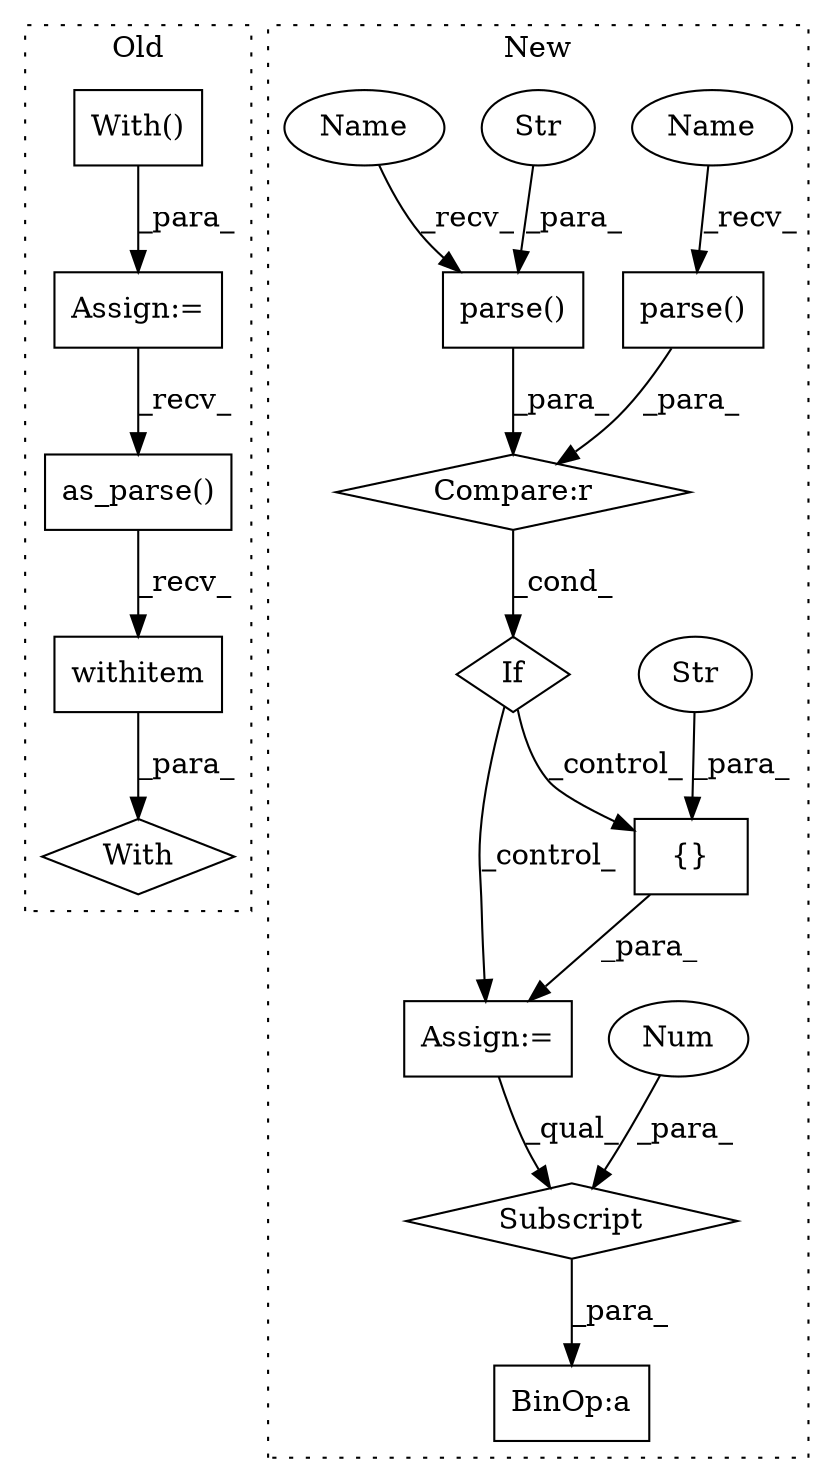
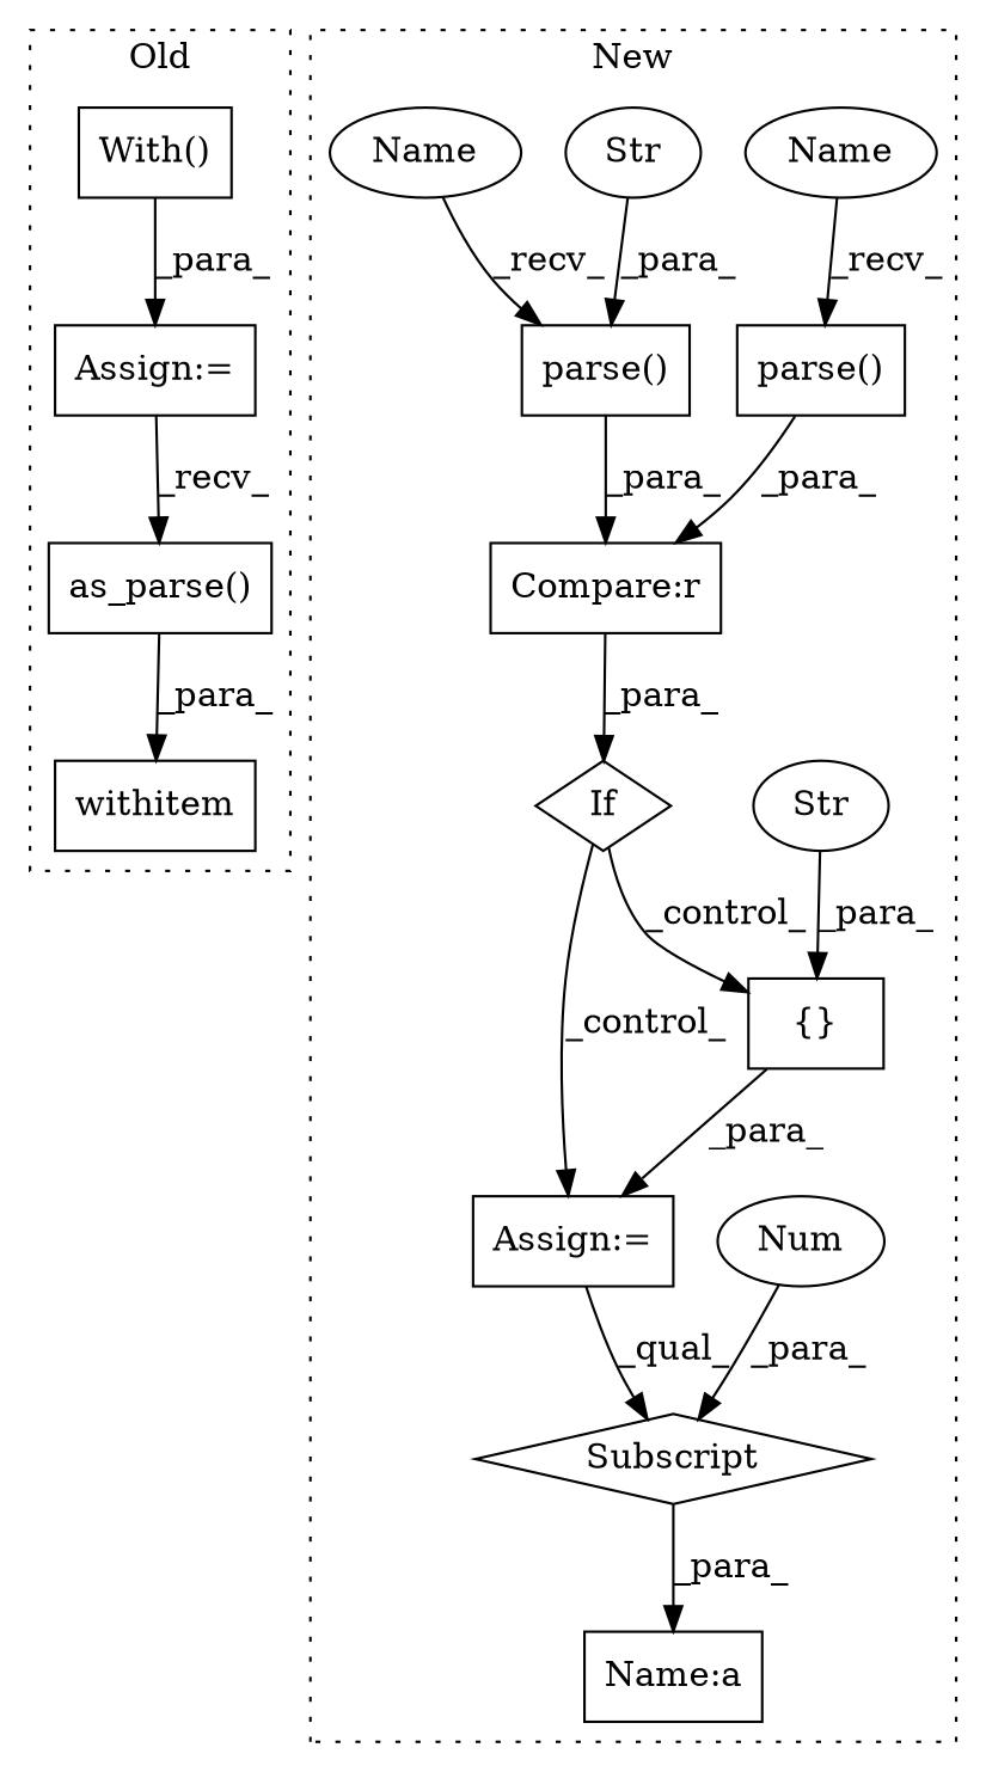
  digraph {
    node [a=75 l=3 s=40456 shape=box]
    n1 [a=49 l=5 label=withitem]
    n2 [l=18 label="as_parse()"]
    n3 [l=10 label="With()" s=40431]
-   n4 [a=39 l="5,28" label=With s="40451,40461" shape=diamond]
    n5 [a=68 label="Assign:=" s=40428]
    n6 [l="14,1" label="parse()" s="41930,41950"]
    n7 [a=96 label=If s=41890 shape=diamond]
    n8 [a=59 l="1,0" label="{}" s="41983,42005"]
-   n9 [a=40 l=58 label="Compare:r" s=41893 shape=diamond]
+   n9 [a=40 l=58 label="Compare:r" s=41893]
    n10 [a=66 l=6 label=Str s=41944 shape=ellipse]
    n11 [a=66 l=21 label=Str s=41984 shape=ellipse]
    n12 [l="14,1" label="parse()" s="41893,41925"]
-   n13 [a=82 l=1 label="BinOp:a" s=42111]
+   n13 [a=82 l=1 label="Name:a" s=42111]
    n14 [a=63 l="18,0" label=Subscript s="42093,0" shape=diamond]
    n15 [a=76 l=1 label=Num s=42109 shape=ellipse]
    n16 [a=68 label="Assign:=" s=41980]
    n17 [a=87 l=7 label=Name s=41893 shape=ellipse]
    n18 [a=87 l=7 label=Name s=41930 shape=ellipse]
    subgraph cluster_1 {
      label=Old
      style=dotted
      n1
      n2
      n3
-     n4
      n5
    }
    subgraph cluster_2 {
      label=New
      style=dotted
      n6
      n7
      n8
      n9
      n10
      n11
      n12
      n13
      n14
      n15
      n16
      n17
      n18
    }
-   n1 -> n4 [label=_para_]
-   n2 -> n1 [label=_recv_]
+   n2 -> n1 [label=_para_]
    n3 -> n5 [label=_para_]
    n5 -> n2 [label=_recv_]
    n6 -> n9 [label=_para_]
    n7 -> n8 [label=_control_]
    n7 -> n16 [label=_control_]
    n8 -> n16 [label=_para_]
-   n9 -> n7 [label=_cond_]
+   n9 -> n7 [label=_para_]
    n10 -> n6 [label=_para_]
    n11 -> n8 [label=_para_]
    n12 -> n9 [label=_para_]
    n14 -> n13 [label=_para_]
    n15 -> n14 [label=_para_]
    n16 -> n14 [label=_qual_]
    n17 -> n12 [label=_recv_]
    n18 -> n6 [label=_recv_]
  }
